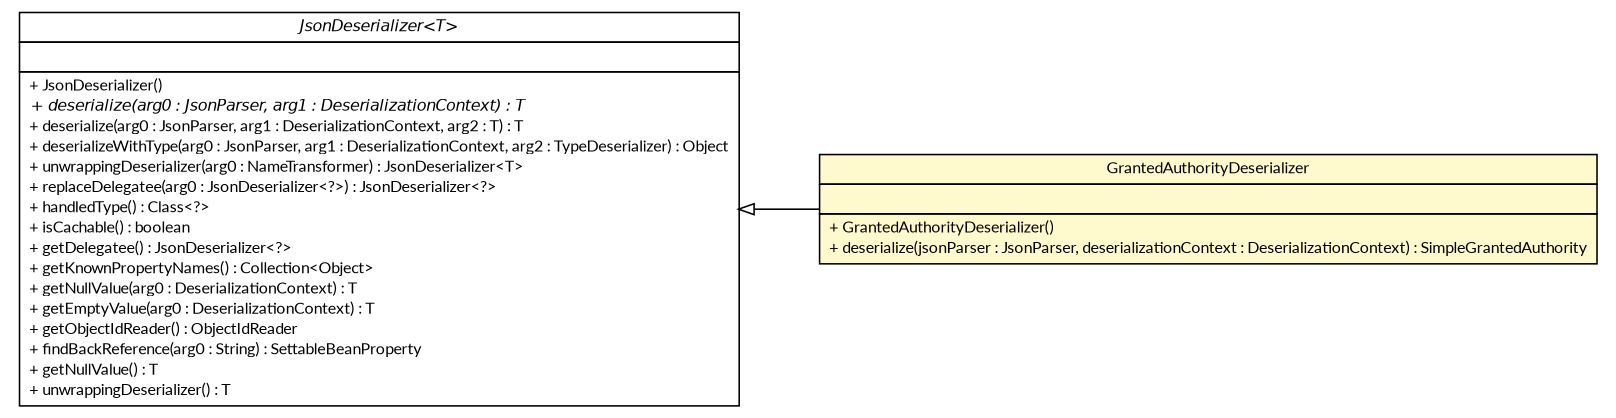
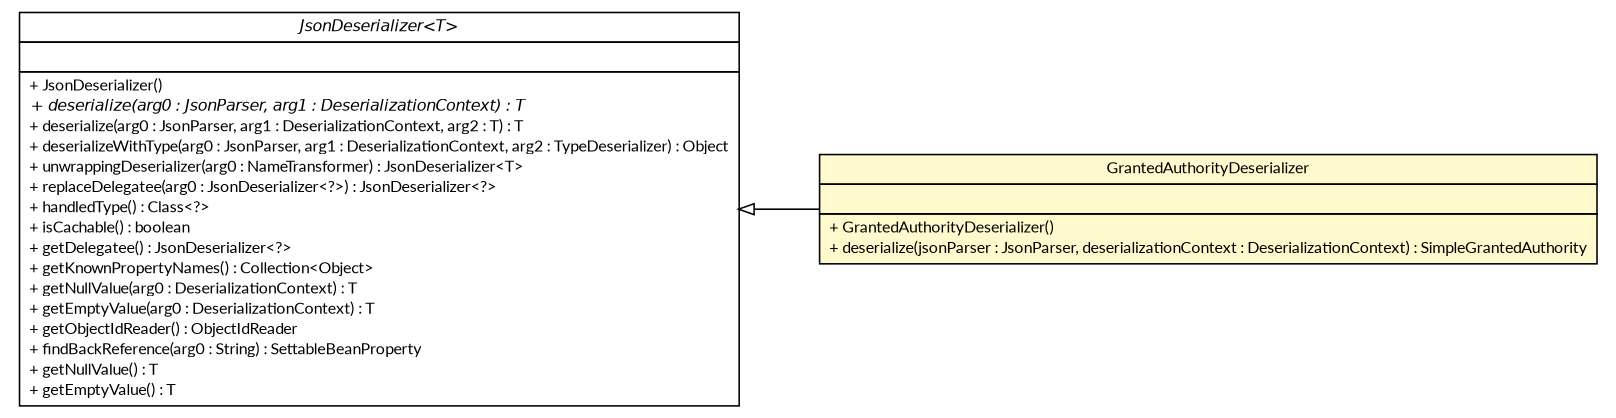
  digraph {
    nodesep=0.25
    ranksep=0.5
    rankdir=LR
    fontname=Lato
    node [fontcolor=black fontname=Lato fontsize=10.0 shape=plaintext]
    n1 [label=<<table title="com.yirendai.oss.lib.common.SpringSecurityJackson2Module.GrantedAuthorityDeserializer" border="0" cellborder="1" cellspacing="0" cellpadding="2" port="p" bgcolor="lemonChiffon" href="./SpringSecurityJackson2Module.GrantedAuthorityDeserializer.html"> 		<tr><td><table border="0" cellspacing="0" cellpadding="1"> <tr><td align="center" balign="center"> GrantedAuthorityDeserializer </td></tr> 		</table></td></tr> 		<tr><td><table border="0" cellspacing="0" cellpadding="1"> <tr><td align="left" balign="left">  </td></tr> 		</table></td></tr> 		<tr><td><table border="0" cellspacing="0" cellpadding="1"> <tr><td align="left" balign="left"> + GrantedAuthorityDeserializer() </td></tr> <tr><td align="left" balign="left"> + deserialize(jsonParser : JsonParser, deserializationContext : DeserializationContext) : SimpleGrantedAuthority </td></tr> 		</table></td></tr> 		</table>>]
-   n2 [label=<<table title="com.fasterxml.jackson.databind.JsonDeserializer" border="0" cellborder="1" cellspacing="0" cellpadding="2" port="p" href="http://java.sun.com/j2se/1.4.2/docs/api/com/fasterxml/jackson/databind/JsonDeserializer.html"> 		<tr><td><table border="0" cellspacing="0" cellpadding="1"> <tr><td align="center" balign="center"><font face="Helvetica-Oblique"> JsonDeserializer&lt;T&gt; </font></td></tr> 		</table></td></tr> 		<tr><td><table border="0" cellspacing="0" cellpadding="1"> <tr><td align="left" balign="left">  </td></tr> 		</table></td></tr> 		<tr><td><table border="0" cellspacing="0" cellpadding="1"> <tr><td align="left" balign="left"> + JsonDeserializer() </td></tr> <tr><td align="left" balign="left"><font face="Helvetica-Oblique" point-size="10.0"> + deserialize(arg0 : JsonParser, arg1 : DeserializationContext) : T </font></td></tr> <tr><td align="left" balign="left"> + deserialize(arg0 : JsonParser, arg1 : DeserializationContext, arg2 : T) : T </td></tr> <tr><td align="left" balign="left"> + deserializeWithType(arg0 : JsonParser, arg1 : DeserializationContext, arg2 : TypeDeserializer) : Object </td></tr> <tr><td align="left" balign="left"> + unwrappingDeserializer(arg0 : NameTransformer) : JsonDeserializer&lt;T&gt; </td></tr> <tr><td align="left" balign="left"> + replaceDelegatee(arg0 : JsonDeserializer&lt;?&gt;) : JsonDeserializer&lt;?&gt; </td></tr> <tr><td align="left" balign="left"> + handledType() : Class&lt;?&gt; </td></tr> <tr><td align="left" balign="left"> + isCachable() : boolean </td></tr> <tr><td align="left" balign="left"> + getDelegatee() : JsonDeserializer&lt;?&gt; </td></tr> <tr><td align="left" balign="left"> + getKnownPropertyNames() : Collection&lt;Object&gt; </td></tr> <tr><td align="left" balign="left"> + getNullValue(arg0 : DeserializationContext) : T </td></tr> <tr><td align="left" balign="left"> + getEmptyValue(arg0 : DeserializationContext) : T </td></tr> <tr><td align="left" balign="left"> + getObjectIdReader() : ObjectIdReader </td></tr> <tr><td align="left" balign="left"> + findBackReference(arg0 : String) : SettableBeanProperty </td></tr> <tr><td align="left" balign="left"> + getNullValue() : T </td></tr> <tr><td align="left" balign="left"> + unwrappingDeserializer() : T </td></tr> 		</table></td></tr> 		</table>>]
+   n2 [label=<<table title="com.fasterxml.jackson.databind.JsonDeserializer" border="0" cellborder="1" cellspacing="0" cellpadding="2" port="p" href="http://java.sun.com/j2se/1.4.2/docs/api/com/fasterxml/jackson/databind/JsonDeserializer.html"> 		<tr><td><table border="0" cellspacing="0" cellpadding="1"> <tr><td align="center" balign="center"><font face="Helvetica-Oblique"> JsonDeserializer&lt;T&gt; </font></td></tr> 		</table></td></tr> 		<tr><td><table border="0" cellspacing="0" cellpadding="1"> <tr><td align="left" balign="left">  </td></tr> 		</table></td></tr> 		<tr><td><table border="0" cellspacing="0" cellpadding="1"> <tr><td align="left" balign="left"> + JsonDeserializer() </td></tr> <tr><td align="left" balign="left"><font face="Helvetica-Oblique" point-size="10.0"> + deserialize(arg0 : JsonParser, arg1 : DeserializationContext) : T </font></td></tr> <tr><td align="left" balign="left"> + deserialize(arg0 : JsonParser, arg1 : DeserializationContext, arg2 : T) : T </td></tr> <tr><td align="left" balign="left"> + deserializeWithType(arg0 : JsonParser, arg1 : DeserializationContext, arg2 : TypeDeserializer) : Object </td></tr> <tr><td align="left" balign="left"> + unwrappingDeserializer(arg0 : NameTransformer) : JsonDeserializer&lt;T&gt; </td></tr> <tr><td align="left" balign="left"> + replaceDelegatee(arg0 : JsonDeserializer&lt;?&gt;) : JsonDeserializer&lt;?&gt; </td></tr> <tr><td align="left" balign="left"> + handledType() : Class&lt;?&gt; </td></tr> <tr><td align="left" balign="left"> + isCachable() : boolean </td></tr> <tr><td align="left" balign="left"> + getDelegatee() : JsonDeserializer&lt;?&gt; </td></tr> <tr><td align="left" balign="left"> + getKnownPropertyNames() : Collection&lt;Object&gt; </td></tr> <tr><td align="left" balign="left"> + getNullValue(arg0 : DeserializationContext) : T </td></tr> <tr><td align="left" balign="left"> + getEmptyValue(arg0 : DeserializationContext) : T </td></tr> <tr><td align="left" balign="left"> + getObjectIdReader() : ObjectIdReader </td></tr> <tr><td align="left" balign="left"> + findBackReference(arg0 : String) : SettableBeanProperty </td></tr> <tr><td align="left" balign="left"> + getNullValue() : T </td></tr> <tr><td align="left" balign="left"> + getEmptyValue() : T </td></tr> 		</table></td></tr> 		</table>>]
    n2 -> n1 [arrowtail=empty dir=back fontname=Lato fontsize=10 headport=p labelfontname=Helvetica labelfontsize=10 tailport=p]
  }
